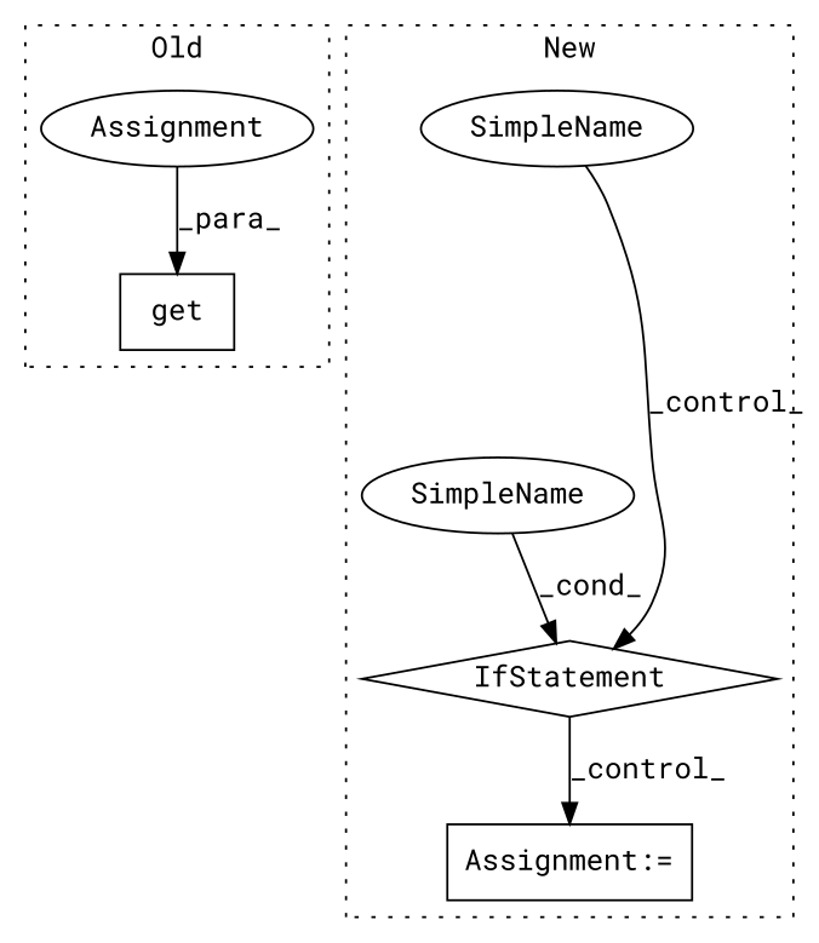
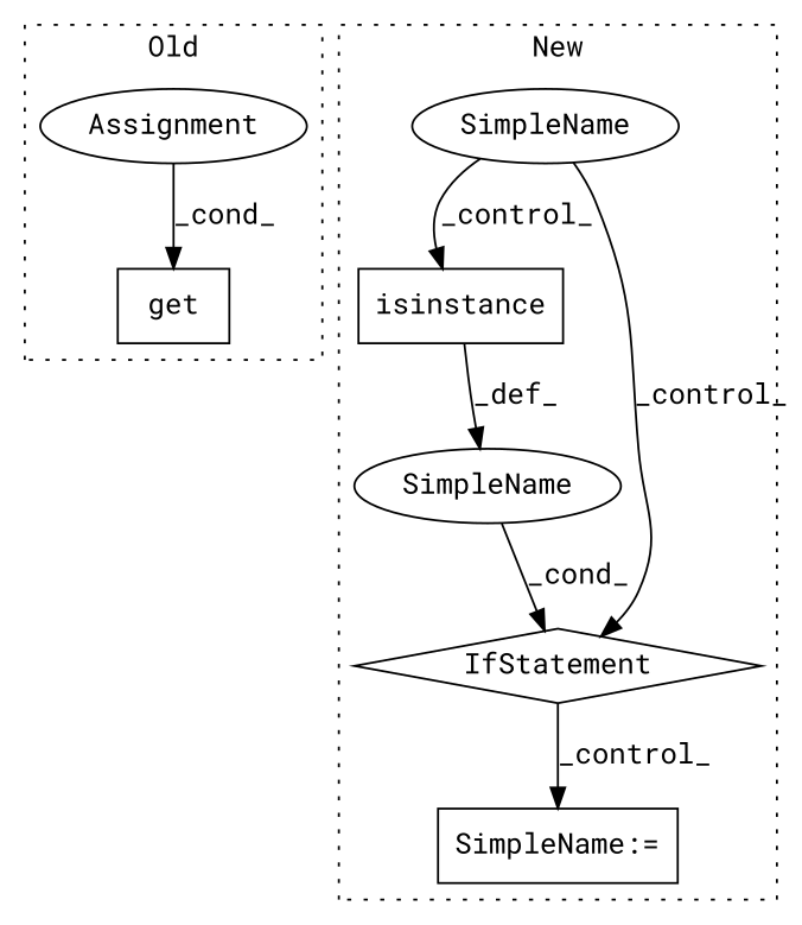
  digraph {
    fontname="Roboto Mono"
    node [a=32 fontname="Roboto Mono" shape=box]
    edge [fontname="Roboto Mono"]
    n1 [l="4,1" label=get s="14506,14519"]
    n2 [a=45 l=9 label=Assignment s=14510 shape=ellipse]
+   n3 [l="11,1" label=isinstance s="14004,14023"]
    n4 [a=25 l="4,2" label=IfStatement s="14000,14054" shape=diamond]
-   n5 [a=7 l=1 label="Assignment:=" s=14136]
+   n5 [a=7 l=1 label="SimpleName:=" s=14136]
    n6 [a=42 label=SimpleName shape=ellipse]
    n7 [a=42 label=SimpleName shape=ellipse]
    subgraph cluster_1 {
      label=Old
      style=dotted
      n1
      n2
    }
    subgraph cluster_2 {
      label=New
      style=dotted
+     n3
      n4
      n5
      n6
      n7
    }
-   n2 -> n1 [label=_para_]
+   n2 -> n1 [label=_cond_]
+   n3 -> n6 [label=_def_]
    n4 -> n5 [label=_control_]
    n6 -> n4 [label=_cond_]
+   n7 -> n3 [label=_control_]
    n7 -> n4 [label=_control_]
  }
